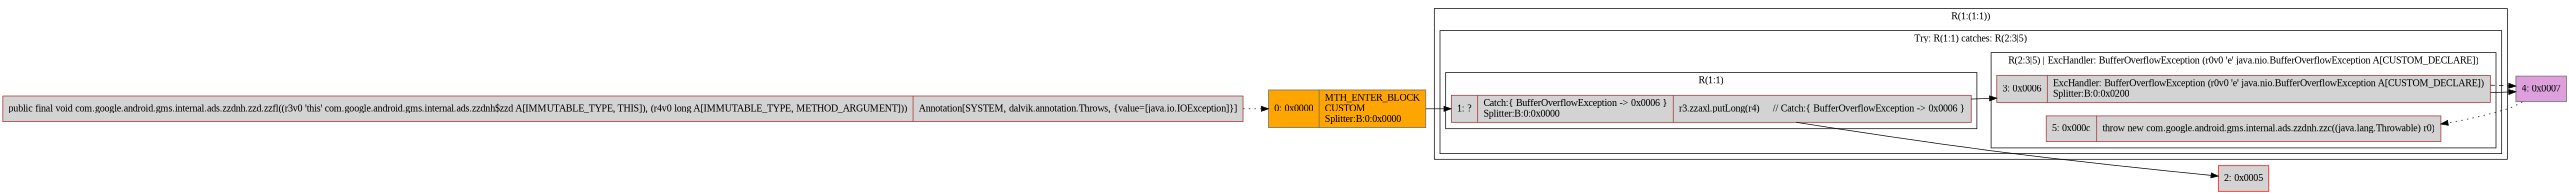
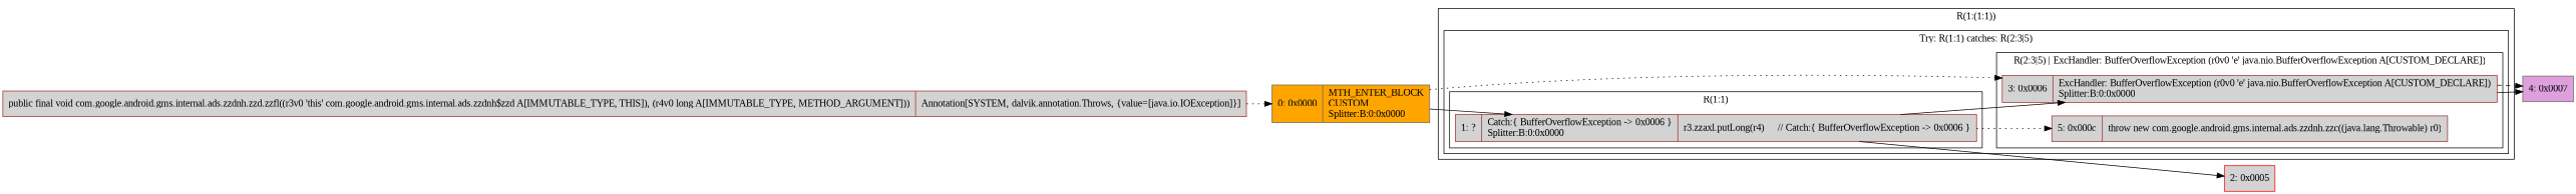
  digraph {
    fontname="Liberation Serif"
    rankdir=LR
    node [color=brown fillcolor=lightgrey fontname="Liberation Serif" shape=record style=filled]
    edge [fontname="Liberation Serif" style=solid]
    n1 [label="{1\:\ ?|Catch:\{ BufferOverflowException \-\> 0x0006 \}\lSplitter:B:0:0x0000\l|r3.zzaxl.putLong(r4)     \/\/ Catch:\{ BufferOverflowException \-\> 0x0006 \}\l}"]
-   n2 [label="{3\:\ 0x0006|ExcHandler: BufferOverflowException (r0v0 'e' java.nio.BufferOverflowException A[CUSTOM_DECLARE])\lSplitter:B:0:0x0200\l}"]
+   n2 [label="{3\:\ 0x0006|ExcHandler: BufferOverflowException (r0v0 'e' java.nio.BufferOverflowException A[CUSTOM_DECLARE])\lSplitter:B:0:0x0000\l}"]
    n3 [label="{5\:\ 0x000c|throw new com.google.android.gms.internal.ads.zzdnh.zzc((java.lang.Throwable) r0)\l}"]
    n4 [color=red label="{2\:\ 0x0005}"]
    n5 [color=gray40 fillcolor=plum label="{4\:\ 0x0007}"]
    n6 [color=gray40 fillcolor=orange label="{0\:\ 0x0000|MTH_ENTER_BLOCK\lCUSTOM\lSplitter:B:0:0x0000\l}"]
    n7 [label="{public final void com.google.android.gms.internal.ads.zzdnh.zzd.zzfl((r3v0 'this' com.google.android.gms.internal.ads.zzdnh$zzd A[IMMUTABLE_TYPE, THIS]), (r4v0 long A[IMMUTABLE_TYPE, METHOD_ARGUMENT]))  | Annotation[SYSTEM, dalvik.annotation.Throws, \{value=[java.io.IOException]\}]\l}"]
    subgraph cluster_1 {
      label="R(1:(1:1))"
      subgraph cluster_2 {
        label="Try: R(1:1) catches: R(2:3|5)"
        subgraph cluster_3 {
          label="R(1:1)"
          n1
        }
        subgraph cluster_4 {
          label="R(2:3|5) | ExcHandler: BufferOverflowException (r0v0 'e' java.nio.BufferOverflowException A[CUSTOM_DECLARE])\l"
          n2
          n3
        }
      }
    }
    subgraph cluster_5 {
      label="R(2:3|5) | ExcHandler: BufferOverflowException (r0v0 'e' java.nio.BufferOverflowException A[CUSTOM_DECLARE])\l"
    }
    n1 -> n2
    n1 -> n4
    n2 -> n5
    n2 -> n5 [style=dashed]
-   n5 -> n3 [style=dotted]
+   n1 -> n3 [style=dotted]
    n6 -> n1
+   n6 -> n2 [style=dotted]
    n7 -> n6 [style=dotted]
  }
